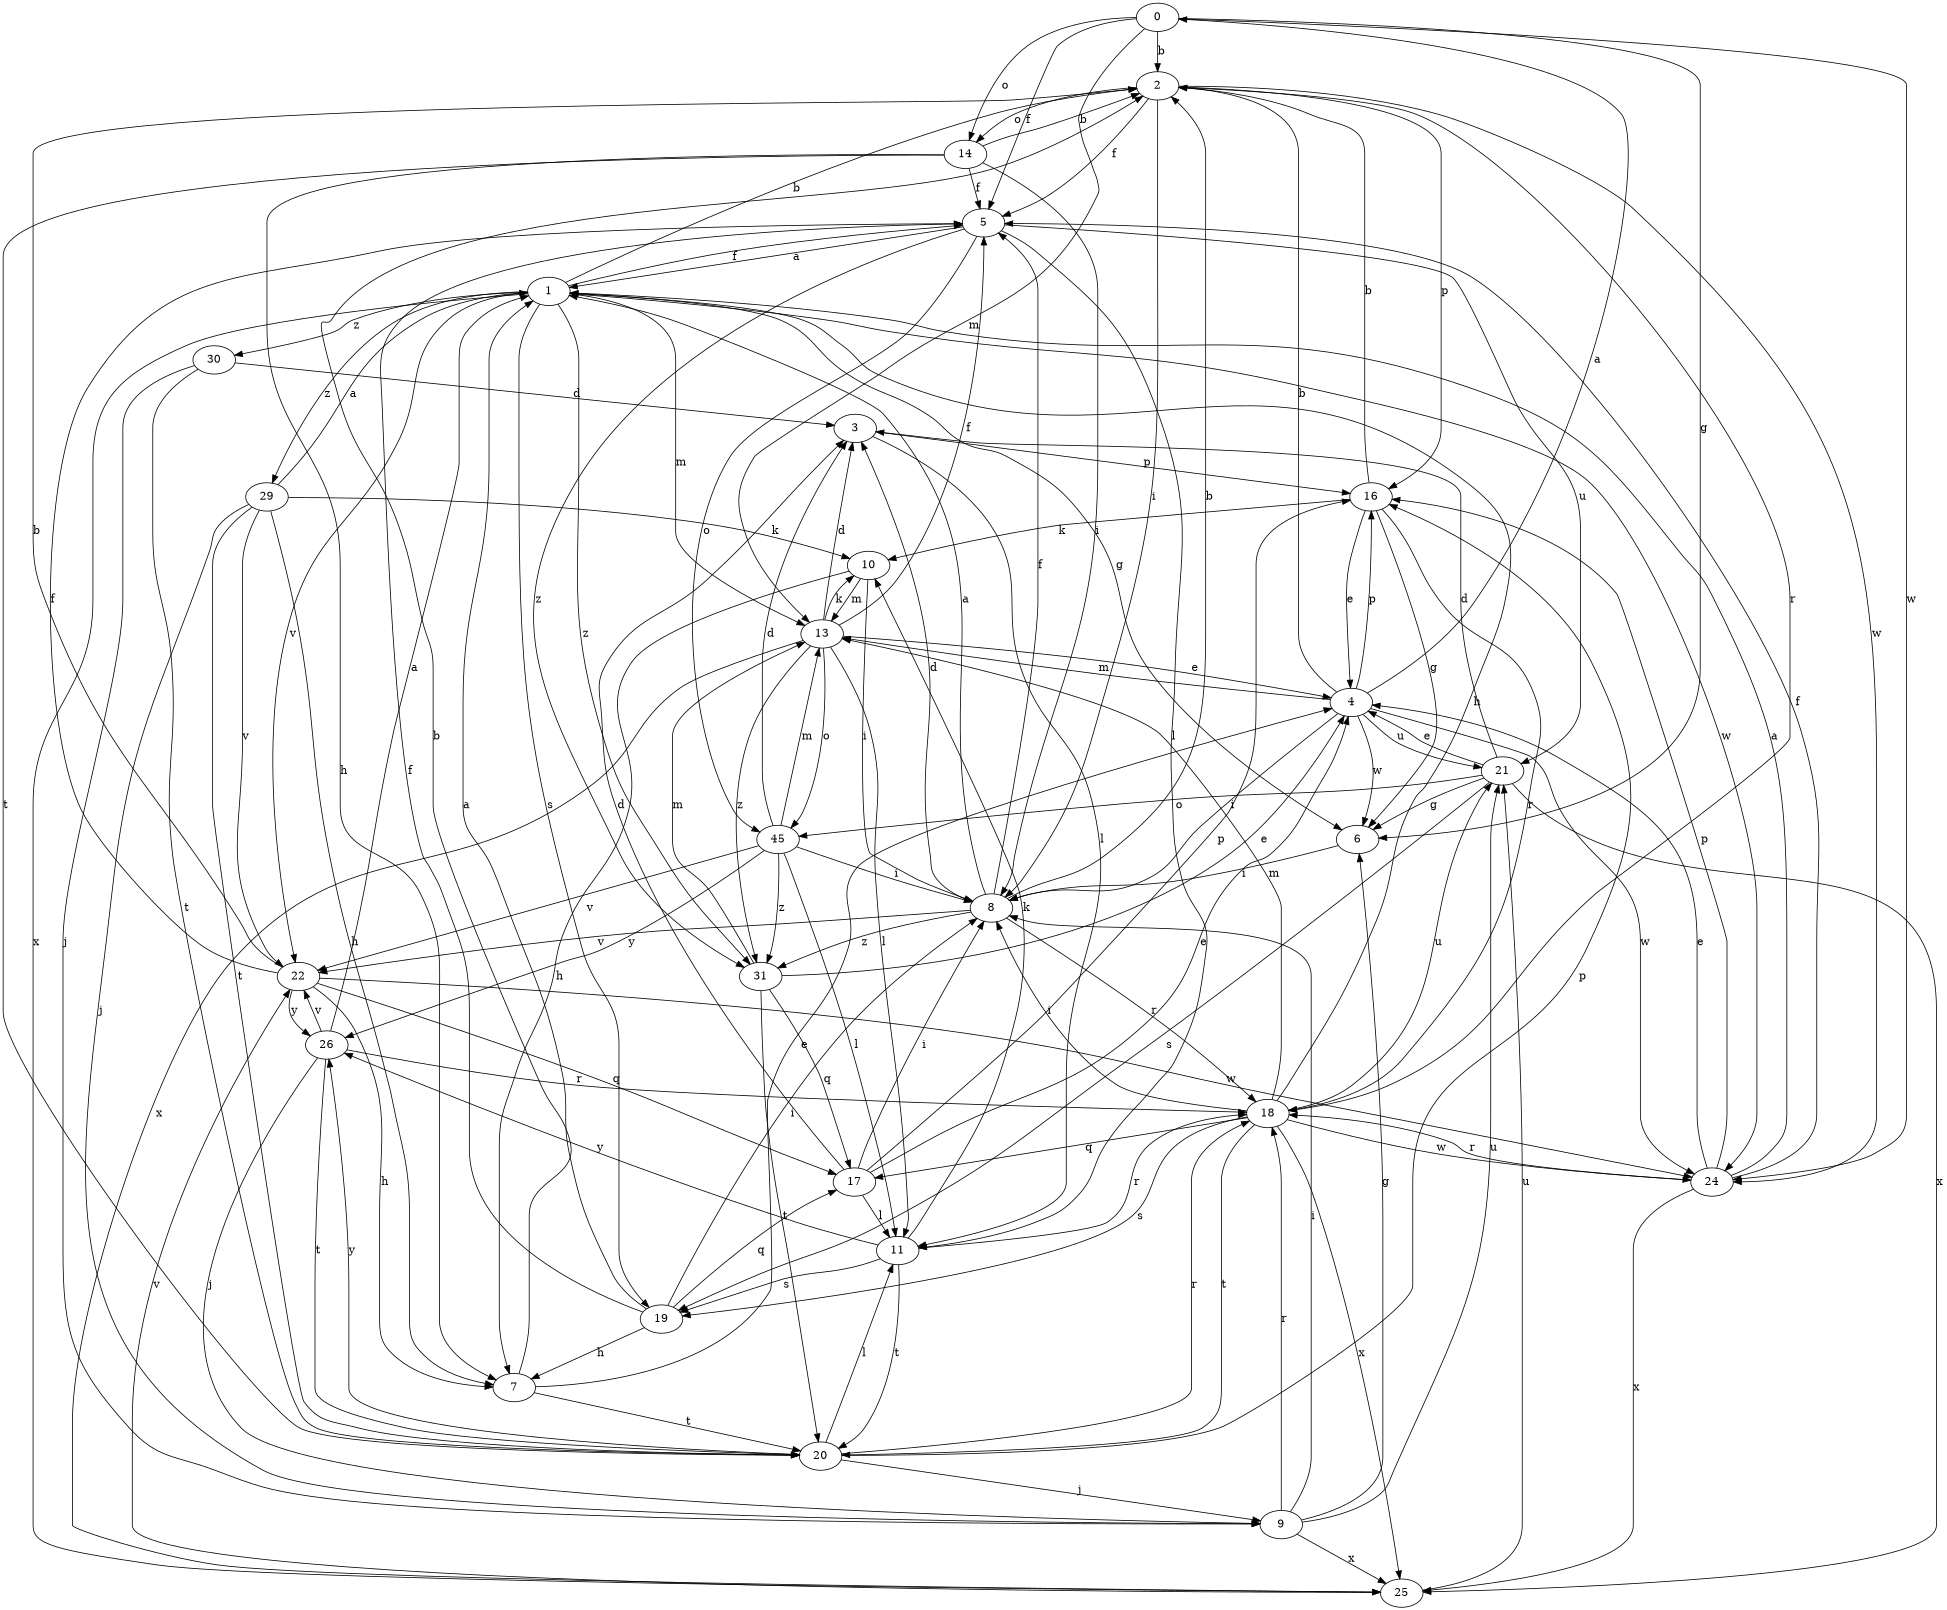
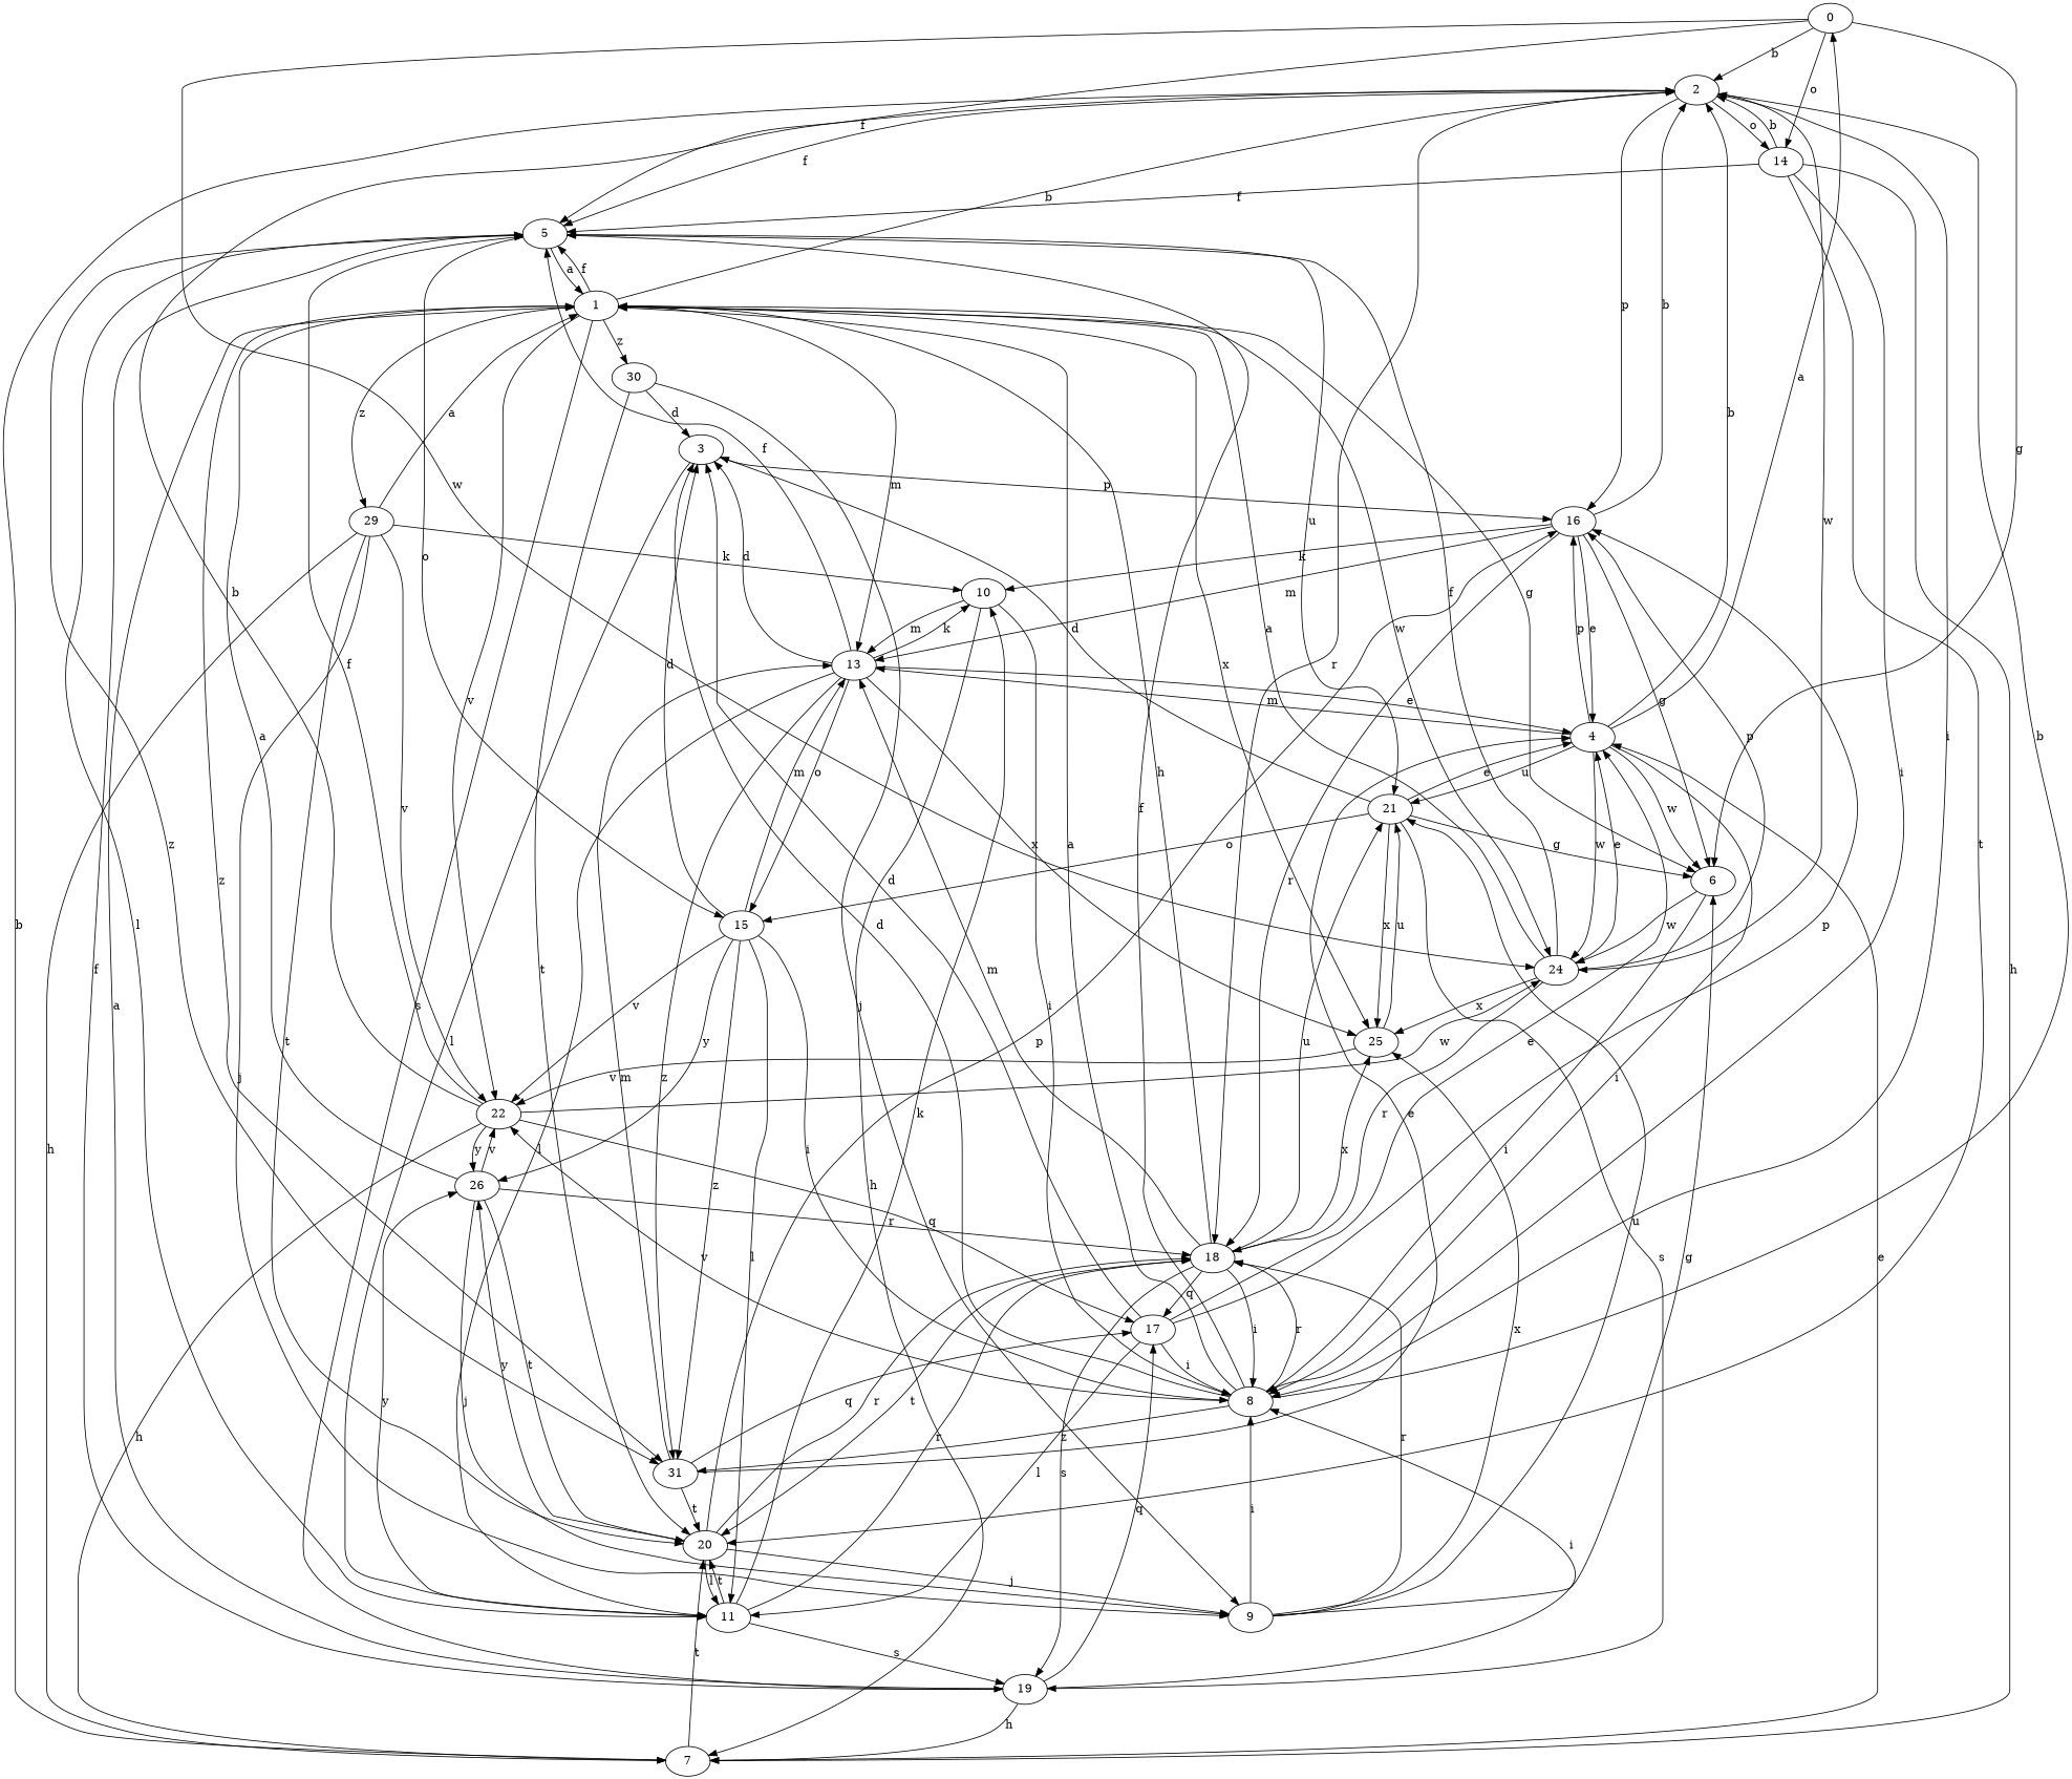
  strict digraph {
    0
    2
    5
    6
    13
    14
    24
    8
    16
    18
    1
    31
    11
    21
-   15 [label=45]
+   15
    25
    3
    4
    10
    7
    20
    19
    22
    29
    30
    17
    26
    9
    0 -> 2 [label=b]
    0 -> 5 [label=f]
    0 -> 6 [label=g]
-   0 -> 13 [label=m]
+   16 -> 13 [label=m]
    0 -> 14 [label=o]
    0 -> 24 [label=w]
    2 -> 5 [label=f]
    2 -> 14 [label=o]
    2 -> 24 [label=w]
    2 -> 8 [label=i]
    2 -> 16 [label=p]
    2 -> 18 [label=r]
    5 -> 1 [label=a]
    5 -> 31 [label=z]
    5 -> 11 [label=l]
    5 -> 21 [label=u]
    5 -> 15 [label=o]
    6 -> 8 [label=i]
    13 -> 5 [label=f]
    13 -> 31 [label=z]
    13 -> 11 [label=l]
    13 -> 15 [label=o]
    13 -> 25 [label=x]
    13 -> 3 [label=d]
    13 -> 4 [label=e]
    13 -> 10 [label=k]
    14 -> 2 [label=b]
    14 -> 5 [label=f]
    14 -> 8 [label=i]
    14 -> 7 [label=h]
    14 -> 20 [label=t]
    24 -> 5 [label=f]
    24 -> 16 [label=p]
    24 -> 18 [label=r]
    24 -> 1 [label=a]
    24 -> 25 [label=x]
    24 -> 4 [label=e]
    8 -> 2 [label=b]
    8 -> 5 [label=f]
    8 -> 18 [label=r]
    8 -> 1 [label=a]
    8 -> 31 [label=z]
    8 -> 3 [label=d]
    8 -> 22 [label=v]
    16 -> 2 [label=b]
    16 -> 6 [label=g]
    16 -> 18 [label=r]
    16 -> 4 [label=e]
    16 -> 10 [label=k]
    18 -> 13 [label=m]
-   18 -> 24 [label=w]
+   6 -> 24 [label=w]
    18 -> 8 [label=i]
    18 -> 1 [label=h]
    18 -> 21 [label=u]
    18 -> 25 [label=x]
    18 -> 20 [label=t]
    18 -> 19 [label=s]
    18 -> 17 [label=q]
    1 -> 2 [label=b]
    1 -> 5 [label=f]
    1 -> 6 [label=g]
    1 -> 13 [label=m]
    1 -> 24 [label=w]
    1 -> 31 [label=z]
    1 -> 25 [label=x]
    1 -> 19 [label=s]
    1 -> 22 [label=v]
    1 -> 29 [label=z]
    1 -> 30 [label=z]
    31 -> 13 [label=m]
    31 -> 4 [label=e]
    31 -> 20 [label=t]
    31 -> 17 [label=q]
    11 -> 18 [label=r]
    11 -> 10 [label=k]
    11 -> 20 [label=t]
    11 -> 19 [label=s]
    11 -> 26 [label=y]
    21 -> 6 [label=g]
    21 -> 15 [label=o]
    21 -> 25 [label=x]
    21 -> 3 [label=d]
    21 -> 4 [label=e]
    21 -> 19 [label=s]
    15 -> 13 [label=m]
    15 -> 8 [label=i]
    15 -> 31 [label=z]
    15 -> 11 [label=l]
    15 -> 3 [label=d]
    15 -> 22 [label=v]
    15 -> 26 [label=y]
    25 -> 21 [label=u]
    25 -> 22 [label=v]
    3 -> 16 [label=p]
    3 -> 11 [label=l]
    4 -> 0 [label=a]
    4 -> 2 [label=b]
    4 -> 6 [label=w]
    4 -> 13 [label=m]
    4 -> 24 [label=w]
    4 -> 8 [label=i]
    4 -> 16 [label=p]
    4 -> 21 [label=u]
    10 -> 13 [label=m]
    10 -> 8 [label=i]
    10 -> 7 [label=h]
    7 -> 2 [label=b]
    7 -> 4 [label=e]
    7 -> 20 [label=t]
    20 -> 16 [label=p]
    20 -> 18 [label=r]
    20 -> 11 [label=l]
    20 -> 26 [label=y]
    20 -> 9 [label=j]
    19 -> 5 [label=f]
    19 -> 8 [label=i]
    19 -> 1 [label=a]
    19 -> 7 [label=h]
    19 -> 17 [label=q]
    22 -> 2 [label=b]
    22 -> 5 [label=f]
    22 -> 24 [label=w]
    22 -> 7 [label=h]
    22 -> 17 [label=q]
    22 -> 26 [label=y]
    29 -> 1 [label=a]
    29 -> 10 [label=k]
    29 -> 7 [label=h]
    29 -> 20 [label=t]
    29 -> 22 [label=v]
    29 -> 9 [label=j]
    30 -> 3 [label=d]
    30 -> 20 [label=t]
    30 -> 9 [label=j]
    17 -> 8 [label=i]
    17 -> 16 [label=p]
    17 -> 11 [label=l]
    17 -> 3 [label=d]
    17 -> 4 [label=e]
    26 -> 18 [label=r]
    26 -> 1 [label=a]
    26 -> 20 [label=t]
    26 -> 22 [label=v]
    26 -> 9 [label=j]
    9 -> 6 [label=g]
    9 -> 8 [label=i]
    9 -> 18 [label=r]
    9 -> 21 [label=u]
    9 -> 25 [label=x]
  }
